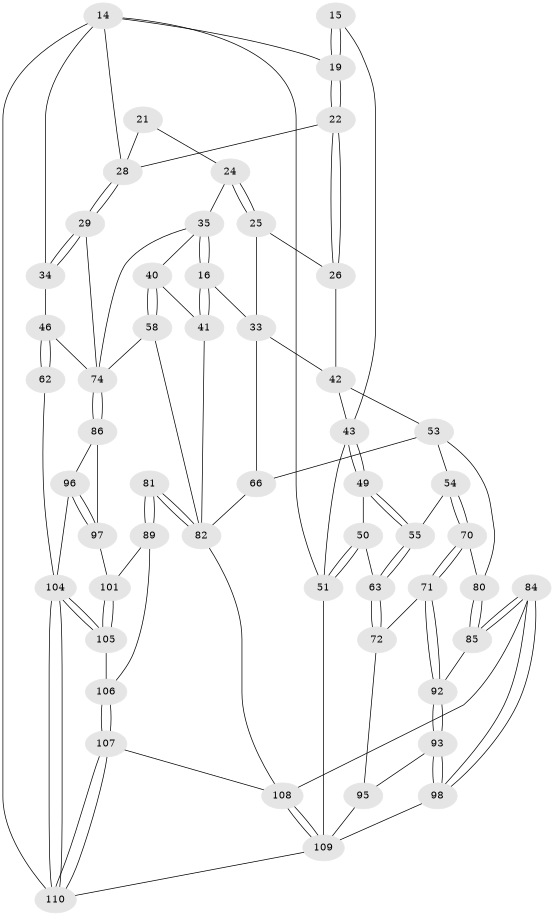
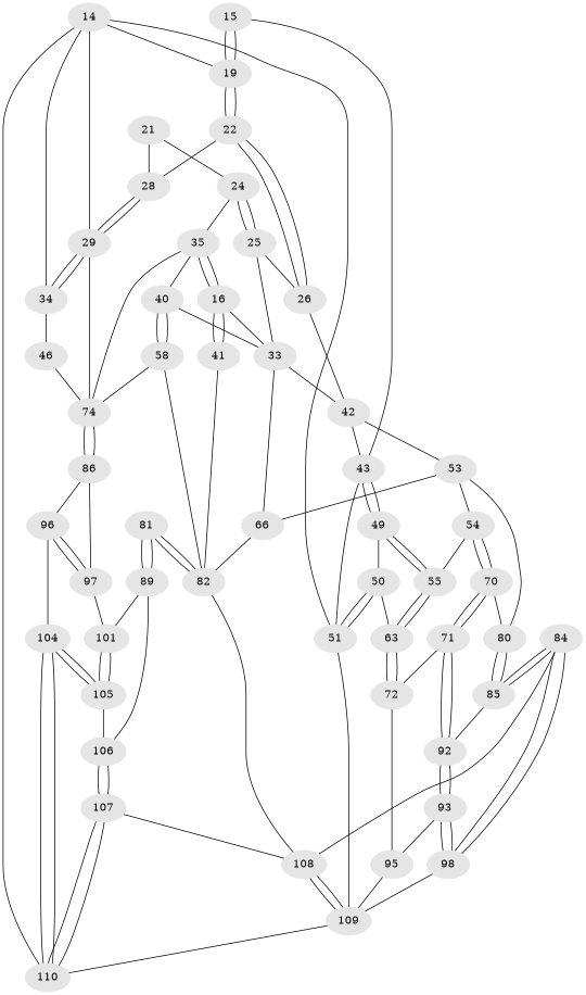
  graph {
    node [color=gray90 style=filled]
    14 [super="+11"]
    19 [super="+5"]
    28 [super="+13+12"]
    34
    51 [super="+18"]
    110 [super="+91"]
    22 [super="+9"]
    29
    46 [super="+44+45"]
    109 [super="+99+100+102"]
    15
    43 [super="+17"]
    49
    26
    21 [super="+20"]
    24 [super="+23"]
    25
    35 [super="+33"]
    42 [super="+39+27"]
    n20 [label=33 super="+37"]
    74 [super="+57+48+31+30"]
    n22 [label=16]
    40
    66 [super="+56"]
    53 [super="+52"]
    86 [super="+77"]
-   62
    41
    58
    82 [super="+65+64+69"]
    108 [super="+83"]
    54
    80 [super="+73+68"]
    50
    55
    104 [super="+103+61"]
    63
    72
    70
    85
    71
    105
    95 [super="+78+94"]
    92
    93
    96 [super="+76"]
    97 [super="+87"]
    81
    89
    101 [super="+88"]
    106
    84
    98
    107
    14 -- 19 [weight=2]
-   14 -- 28 [weight=2]
+   14 -- 29 [weight=2]
    14 -- 34
    14 -- 51
    14 -- 110 [weight=2]
    19 -- 22 [weight=2]
    19 -- 22
    28 -- 29
    28 -- 29
    34 -- 46
    51 -- 109
    22 -- 28
    22 -- 26
    22 -- 26
    29 -- 34
    29 -- 34
    29 -- 74
    46 -- 74 [weight=2]
-   46 -- 62 [weight=2]
-   46 -- 62
    109 -- 110 [weight=2]
    15 -- 19 [weight=2]
    15 -- 19
    15 -- 43
    43 -- 51
    43 -- 49
    43 -- 49
    49 -- 50
    49 -- 55
    49 -- 55
    26 -- 42
    21 -- 28 [weight=3]
    21 -- 24
    24 -- 25
    24 -- 25
    24 -- 35
    25 -- 26
    25 -- n20
    35 -- 74
    35 -- n22
    35 -- n22
    35 -- 40
    42 -- 43 [weight=2]
    42 -- 53
    n20 -- 42
    n20 -- 66
    74 -- 86 [weight=2]
    74 -- 86
    n22 -- n20
    n22 -- 41
    n22 -- 41
-   40 -- 41
+   40 -- n20
    40 -- 58
    40 -- 58
    66 -- 82
    53 -- 66
    53 -- 54
    53 -- 80
    86 -- 96
    86 -- 97
-   62 -- 104
    41 -- 82
    58 -- 74
    58 -- 82
    82 -- 108
    108 -- 109
    108 -- 109
    54 -- 55
    54 -- 70
    54 -- 70
    80 -- 85
    80 -- 85
    50 -- 51
    50 -- 51
    50 -- 63
    55 -- 63
    55 -- 63
    104 -- 110 [weight=2]
    104 -- 110
    104 -- 105
    104 -- 105
    63 -- 72
    63 -- 72
    72 -- 95
    70 -- 80
    70 -- 71
    70 -- 71
    85 -- 92
    71 -- 72
    71 -- 92
    71 -- 92
    105 -- 106
    95 -- 109 [weight=3]
    92 -- 93
    92 -- 93
    93 -- 95
    93 -- 98
    93 -- 98
    96 -- 104 [weight=2]
    96 -- 97
    96 -- 97
    97 -- 101 [weight=2]
    81 -- 82 [weight=2]
    81 -- 82
    81 -- 89
    81 -- 89
    89 -- 101
    89 -- 106
    101 -- 105
    101 -- 105
    106 -- 107
    106 -- 107
    84 -- 108
    84 -- 85
    84 -- 85
    84 -- 98
    84 -- 98
    98 -- 109
    107 -- 110
    107 -- 110
    107 -- 108
  }
